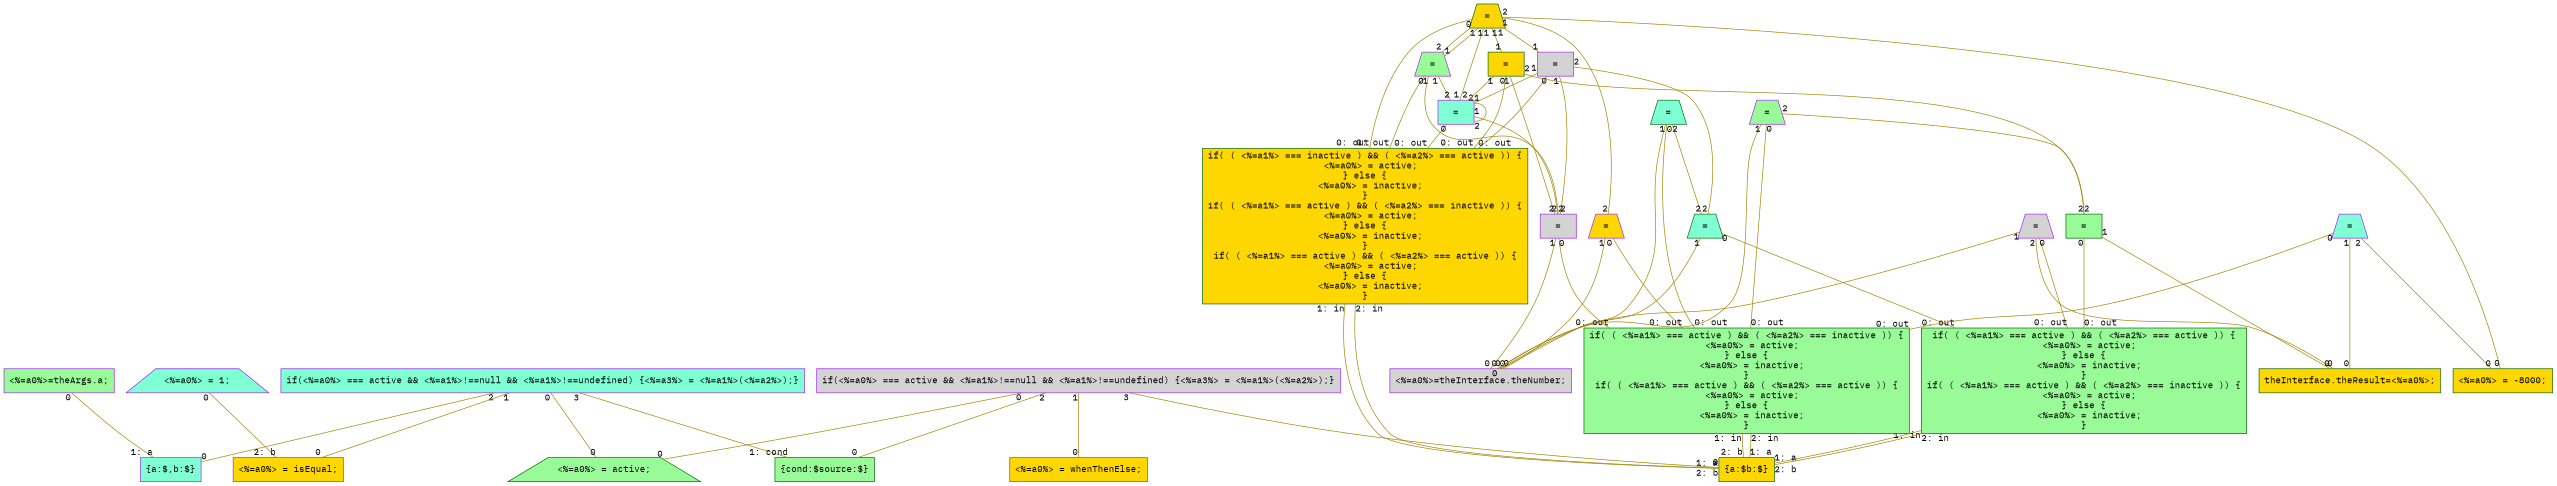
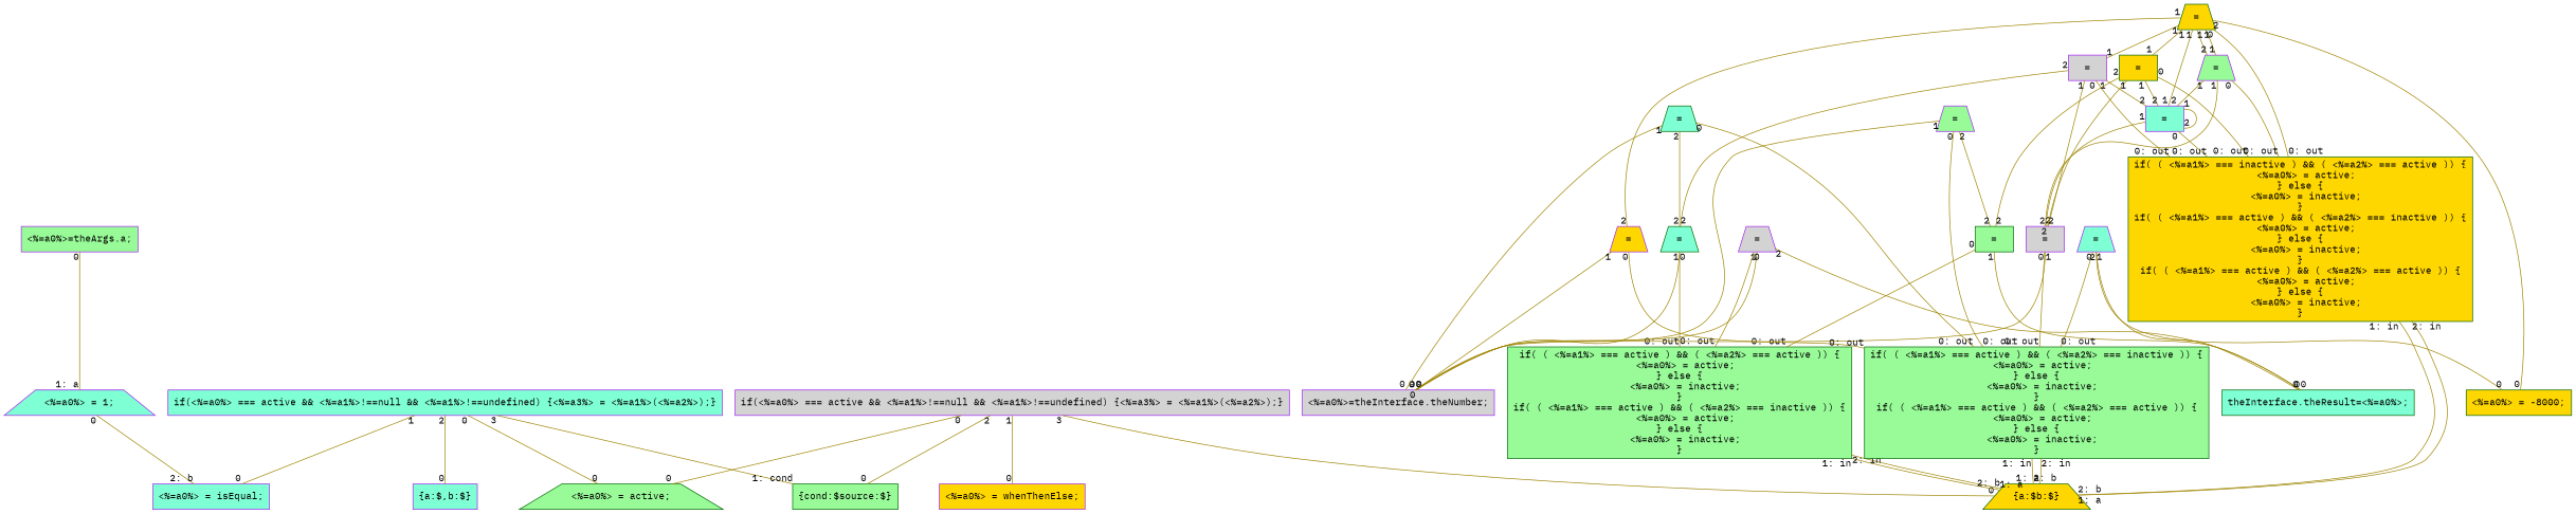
  digraph {
    fontname="IBM Plex Mono"
    node [color=purple fillcolor=aquamarine fontname="IBM Plex Mono" shape=box style=filled]
    edge [arrowHead=none arrowsize=1 color="#9d8400" dir=none fontname="IBM Plex Mono" headlabel=0 taillabel=1]
    n1 [label="{a:$,b:$}"]
    n2 [color=darkgreen fillcolor=palegreen label="{cond:$source:$}"]
-   n3 [color=darkgreen fillcolor=gold label="{a:$b:$}"]
+   n3 [color=darkgreen fillcolor=gold label="{a:$b:$}" shape=trapezium]
    n4 [fillcolor=palegreen label="<%=a0%>=theArgs.a;\n"]
    n5 [fillcolor=lightgrey label="<%=a0%>=theInterface.theNumber;\n"]
-   n6 [color=darkgreen fillcolor=gold label="theInterface.theResult=<%=a0%>;\n"]
+   n6 [color=darkgreen label="theInterface.theResult=<%=a0%>;\n"]
    n7 [color=darkgreen fillcolor=palegreen label="<%=a0%> = active;\n" shape=trapezium]
-   n8 [fillcolor=gold label="<%=a0%> = isEqual;\n"]
+   n8 [label="<%=a0%> = isEqual;\n"]
    n9 [fillcolor=gold label="<%=a0%> = whenThenElse;\n"]
    n10 [label="<%=a0%> = 1;\n" shape=trapezium]
    n11 [color=darkgreen fillcolor=gold label="<%=a0%> = -8000;\n"]
    n12 [label="if(<%=a0%> === active && <%=a1%>!==null && <%=a1%>!==undefined) {<%=a3%> = <%=a1%>(<%=a2%>);}\n"]
    n13 [fillcolor=lightgrey label="if(<%=a0%> === active && <%=a1%>!==null && <%=a1%>!==undefined) {<%=a3%> = <%=a1%>(<%=a2%>);}\n"]
    n14 [color=darkgreen fillcolor=palegreen label="if( ( <%=a1%> === active ) && ( <%=a2%> === active )) {\n  <%=a0%> = active;\n} else {\n  <%=a0%> = inactive;\n}\nif( ( <%=a1%> === active ) && ( <%=a2%> === inactive )) {\n  <%=a0%> = active;\n} else {\n  <%=a0%> = inactive;\n}"]
    n15 [color=darkgreen fillcolor=palegreen label="if( ( <%=a1%> === active ) && ( <%=a2%> === inactive )) {\n  <%=a0%> = active;\n} else {\n  <%=a0%> = inactive;\n}\nif( ( <%=a1%> === active ) && ( <%=a2%> === active )) {\n  <%=a0%> = active;\n} else {\n  <%=a0%> = inactive;\n}"]
    n16 [fillcolor=lightgrey label="=" shape=trapezium]
    n17 [color=darkgreen label="=" shape=trapezium]
    n18 [color=darkgreen fillcolor=palegreen label="="]
    n19 [fillcolor=lightgrey label="="]
    n20 [fillcolor=gold label="=" shape=trapezium]
    n21 [label="=" shape=trapezium]
    n22 [color=darkgreen label="=" shape=trapezium]
    n23 [fillcolor=palegreen label="=" shape=trapezium]
    n24 [color=darkgreen fillcolor=gold label="if( ( <%=a1%> === inactive ) && ( <%=a2%> === active )) {\n  <%=a0%> = active;\n} else {\n  <%=a0%> = inactive;\n}\nif( ( <%=a1%> === active ) && ( <%=a2%> === inactive )) {\n  <%=a0%> = active;\n} else {\n  <%=a0%> = inactive;\n}\nif( ( <%=a1%> === active ) && ( <%=a2%> === active )) {\n  <%=a0%> = active;\n} else {\n  <%=a0%> = inactive;\n}"]
    n25 [label="="]
    n26 [fillcolor=palegreen label="=" shape=trapezium]
    n27 [color=darkgreen fillcolor=gold label="=" shape=trapezium]
    n28 [fillcolor=lightgrey label="="]
    n29 [color=darkgreen fillcolor=gold label="="]
-   n4 -> n1 [headlabel="1: a" taillabel=0]
+   n4 -> n10 [headlabel="1: a" taillabel=0]
    n10 -> n8 [headlabel="2: b" taillabel=0]
    n12 -> n1 [taillabel=2]
    n12 -> n2 [headlabel="1: cond" taillabel=3]
    n12 -> n7 [taillabel=0]
    n12 -> n8
    n13 -> n2 [taillabel=2]
    n13 -> n3 [taillabel=3]
    n13 -> n7 [taillabel=0]
    n13 -> n9
    n14 -> n3 [headlabel="1: a" taillabel="1: in"]
    n14 -> n3 [headlabel="2: b" taillabel="2: in"]
    n15 -> n3 [headlabel="2: b" taillabel="1: in"]
    n15 -> n3 [headlabel="1: a" taillabel="2: in"]
    n16 -> n5
    n16 -> n6 [taillabel=2]
    n16 -> n14 [headlabel="0: out" taillabel=0]
    n17 -> n5
    n17 -> n14 [headlabel="0: out" taillabel=0]
    n18 -> n6
    n18 -> n14 [headlabel="0: out" taillabel=0]
    n19 -> n5
    n19 -> n15 [headlabel="0: out" taillabel=0]
    n20 -> n5
    n20 -> n15 [headlabel="0: out" taillabel=0]
    n21 -> n6
    n21 -> n11 [taillabel=2]
    n21 -> n15 [headlabel="0: out" taillabel=0]
    n22 -> n5
    n22 -> n15 [headlabel="0: out" taillabel=0]
    n22 -> n17 [headlabel=2 taillabel=2]
    n23 -> n5
    n23 -> n15 [headlabel="0: out" taillabel=0]
    n23 -> n18 [headlabel=2 taillabel=2]
    n24 -> n3 [headlabel="2: b" taillabel="1: in"]
    n24 -> n3 [headlabel="1: a" taillabel="2: in"]
    n25 -> n19 [headlabel=2]
    n25 -> n24 [headlabel="0: out" taillabel=0]
    n25 -> n25 [headlabel=2]
    n26 -> n19 [headlabel=2]
    n26 -> n24 [headlabel="0: out" taillabel=0]
    n26 -> n25 [headlabel=2]
    n27 -> n11 [taillabel=2]
    n27 -> n20 [headlabel=2]
    n27 -> n24 [headlabel="0: out" taillabel=0]
    n27 -> n25 [headlabel=1]
    n27 -> n26 [headlabel=2]
    n27 -> n26 [headlabel=1]
    n27 -> n28 [headlabel=1]
    n27 -> n29 [headlabel=1]
    n28 -> n17 [headlabel=2 taillabel=2]
    n28 -> n19 [headlabel=2]
    n28 -> n24 [headlabel="0: out" taillabel=0]
    n28 -> n25 [headlabel=2]
    n29 -> n18 [headlabel=2 taillabel=2]
    n29 -> n19 [headlabel=2]
    n29 -> n24 [headlabel="0: out" taillabel=0]
    n29 -> n25 [headlabel=2]
  }
